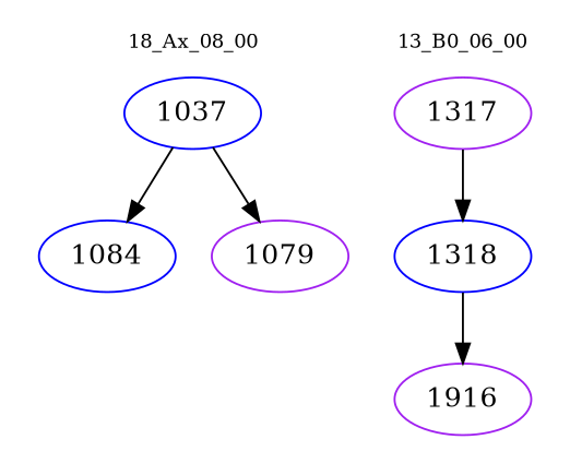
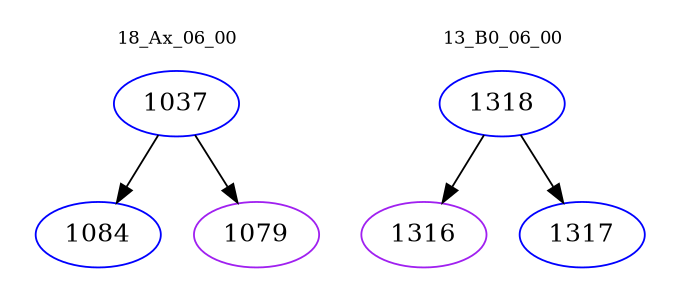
  digraph {
    node [color=blue]
    edge [color=black]
    n1 [label=1037]
    n2 [label=1084]
    n3 [color=purple label=1079]
    n4 [label=1318]
-   n5 [color=purple label=1916]
-   n6 [color=purple label=1317]
+   n5 [color=purple label=1316]
+   n6 [label=1317]
    subgraph cluster_1 {
      color=white
      fontsize=10
-     label="18_Ax_08_00"
+     label="18_Ax_06_00"
      n1
      n2
      n3
    }
    subgraph cluster_2 {
      color=white
      fontsize=10
      label="13_B0_06_00"
      n4
      n5
      n6
    }
    n1 -> n2
    n1 -> n3
    n4 -> n5
-   n6 -> n4
+   n4 -> n6
  }
